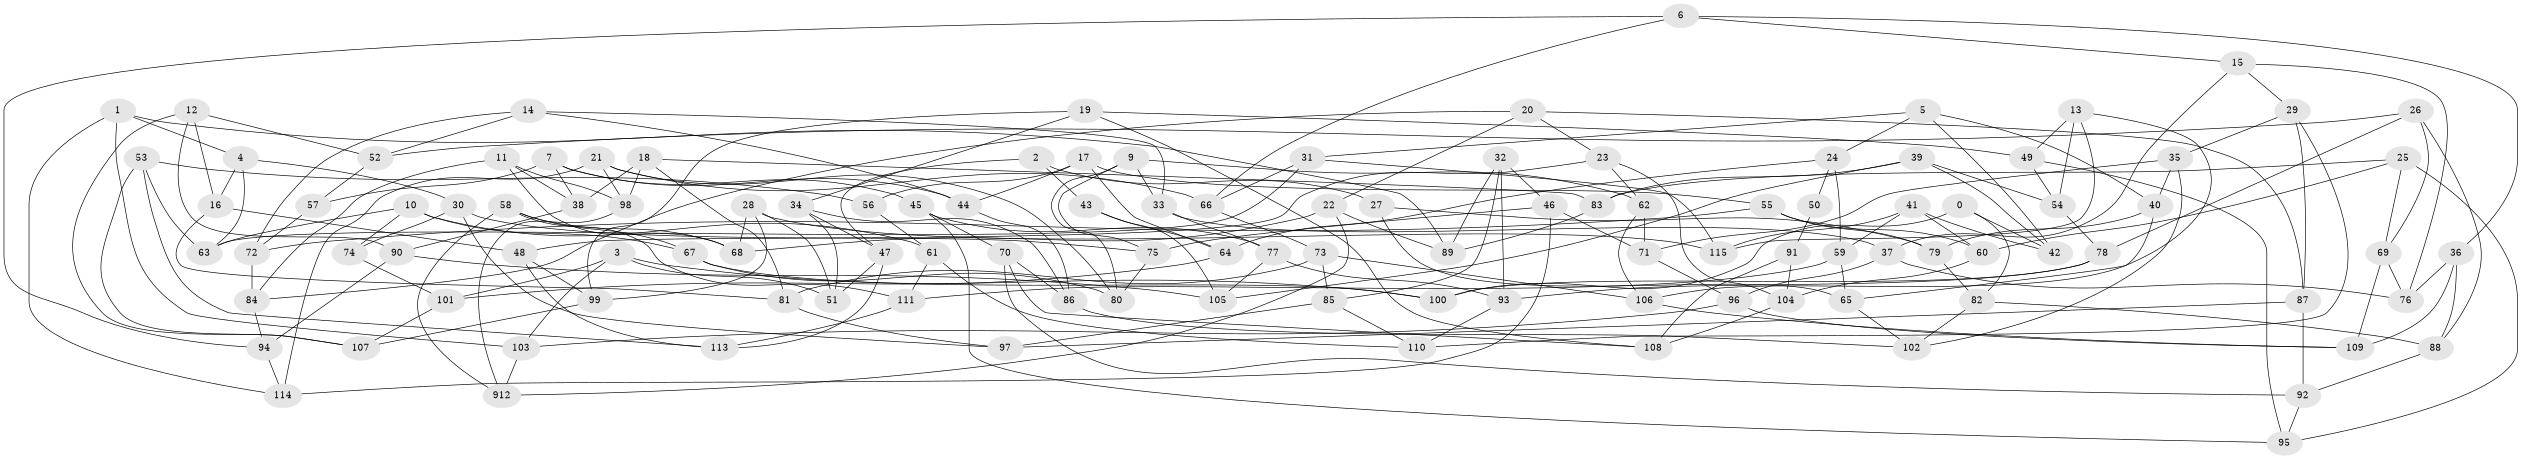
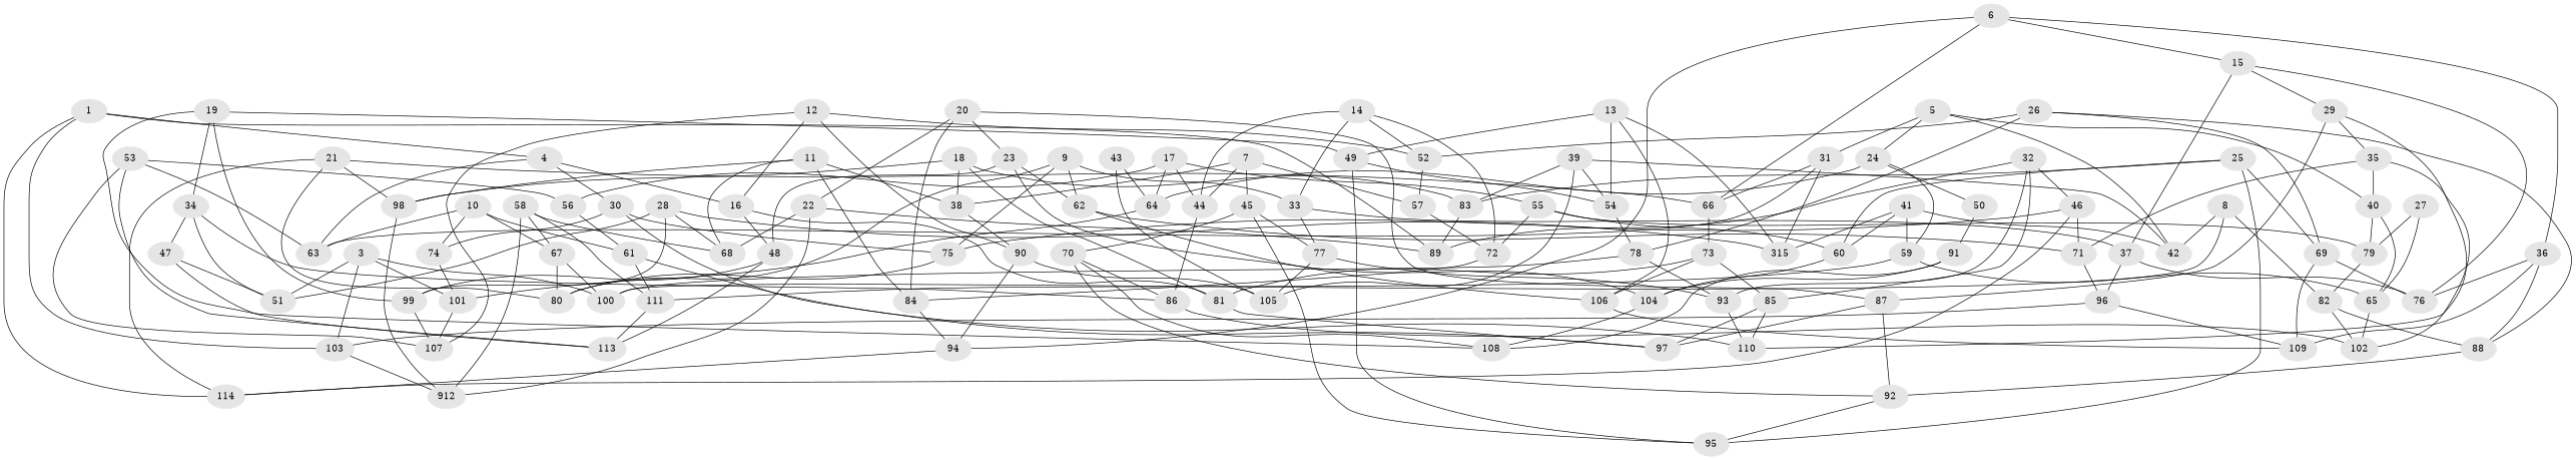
  graph {
    node [color=gray90 style=filled]
    1
    4
    89
    103
    114
    16
    30
    63
    n9 [label=912]
-   2
    27
    43
    47
    65
    79
    64
    105
    51
    113
    50
    91
    3
    100
    101
    107
    48
    81
    75
    74
    97
    5
    24
    31
    40
    42
    59
    66
-   115
+   115 [label=315]
    6
    15
    36
    94
    29
    37
    76
    88
    109
    73
    7
    38
    44
    45
    57
    90
    86
    95
    77
    70
    72
-   8 [label=0]
+   8
    82
    102
    9
    33
    62
    80
    106
    71
    10
    61
    67
    110
    111
    11
    68
    84
    98
    12
    52
    13
    49
    54
    78
    14
    87
    35
    96
    99
    17
    55
    56
    60
    18
    83
    19
    34
    108
    20
    22
    23
    104
    92
    21
    25
    69
    26
    93
    28
    32
    46
    85
    39
    41
    53
    58
    1 -- 4
    1 -- 89
    1 -- 103
    1 -- 114
    4 -- 16
    4 -- 30
    4 -- 63
    103 -- n9
    16 -- 48
    16 -- 81
    30 -- 75
    30 -- 74
    30 -- 97
-   2 -- 27
-   2 -- 43
-   2 -- 47
    27 -- 65
    27 -- 79
    43 -- 64
    43 -- 105
    47 -- 51
    47 -- 113
    65 -- 102
    79 -- 82
    64 -- 101
    50 -- 91
    91 -- 108
    91 -- 104
    3 -- 103
    3 -- 51
    3 -- 100
    3 -- 101
    101 -- 107
    48 -- 113
    48 -- 99
    81 -- 97
    75 -- 80
    74 -- 101
    5 -- 24
    5 -- 31
    5 -- 40
    5 -- 42
    24 -- 64
    24 -- 50
    24 -- 59
    31 -- 63
    31 -- 66
    31 -- 115
    40 -- 65
    40 -- 79
    59 -- 65
    59 -- 111
    66 -- 73
    6 -- 66
    6 -- 15
    6 -- 36
    6 -- 94
    15 -- 29
    15 -- 37
    15 -- 76
    36 -- 76
    36 -- 88
    36 -- 109
    94 -- 114
    29 -- 110
    29 -- 87
    29 -- 35
    37 -- 76
    37 -- 96
    88 -- 92
    73 -- 81
    73 -- 106
    73 -- 85
    7 -- 38
    7 -- 44
    7 -- 45
    7 -- 57
    38 -- 90
    44 -- 86
    45 -- 95
    45 -- 77
    45 -- 70
    57 -- 72
    90 -- 105
    90 -- 94
    86 -- 102
    77 -- 105
    77 -- 93
    70 -- 86
    70 -- 108
    70 -- 92
    72 -- 84
    8 -- 100
    8 -- 42
    8 -- 82
    82 -- 88
    82 -- 102
    9 -- 75
    9 -- 33
    9 -- 62
    9 -- 80
    33 -- 37
    33 -- 77
    62 -- 106
    62 -- 71
    106 -- 109
    71 -- 96
    10 -- 63
    10 -- 74
    10 -- 61
    10 -- 67
    61 -- 110
    61 -- 111
    67 -- 100
    67 -- 80
    111 -- 113
    11 -- 38
    11 -- 68
    11 -- 84
    11 -- 98
    84 -- 94
    98 -- n9
    12 -- 16
    12 -- 107
    12 -- 90
    12 -- 52
    52 -- 57
    13 -- 115
    13 -- 106
    13 -- 49
    13 -- 54
    49 -- 95
    49 -- 54
    54 -- 78
    78 -- 100
    78 -- 93
    14 -- 44
    14 -- 72
    14 -- 33
    14 -- 52
    87 -- 97
    87 -- 92
    35 -- 40
    35 -- 102
    35 -- 71
    96 -- 103
    96 -- 109
    99 -- 107
    17 -- 64
    17 -- 44
    17 -- 55
    17 -- 56
    55 -- 79
    55 -- 72
    55 -- 60
    56 -- 61
    60 -- 104
    18 -- 81
    18 -- 38
    18 -- 98
    18 -- 83
    83 -- 89
    19 -- 49
    19 -- 99
    19 -- 34
    19 -- 108
    34 -- 47
    34 -- 51
    34 -- 86
    20 -- 84
    20 -- 87
    20 -- 22
    20 -- 23
    22 -- 89
    22 -- n9
    22 -- 68
    23 -- 48
    23 -- 62
    23 -- 104
    104 -- 108
    92 -- 95
    21 -- 114
    21 -- 66
    21 -- 80
    21 -- 98
    25 -- 95
    25 -- 60
    25 -- 83
    25 -- 69
    69 -- 76
    69 -- 109
    26 -- 88
    26 -- 52
    26 -- 78
    26 -- 69
    93 -- 110
    28 -- 51
    28 -- 115
    28 -- 68
    28 -- 99
    32 -- 89
    32 -- 93
    32 -- 46
    32 -- 85
    46 -- 114
    46 -- 75
    46 -- 71
    85 -- 97
    85 -- 110
    39 -- 105
    39 -- 42
    39 -- 54
    39 -- 83
    41 -- 42
    41 -- 59
    41 -- 115
    41 -- 60
    53 -- 63
    53 -- 113
    53 -- 107
    53 -- 56
    58 -- n9
    58 -- 67
    58 -- 111
    58 -- 68
  }
